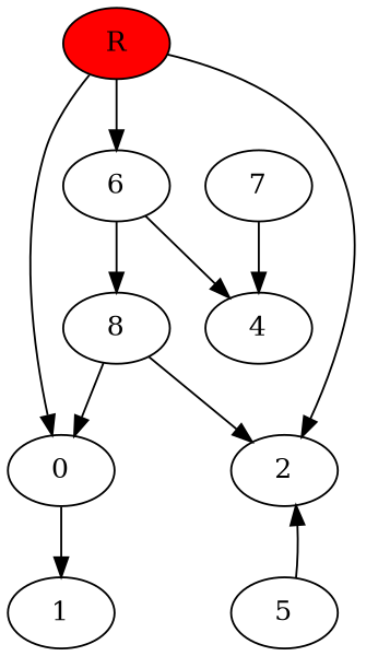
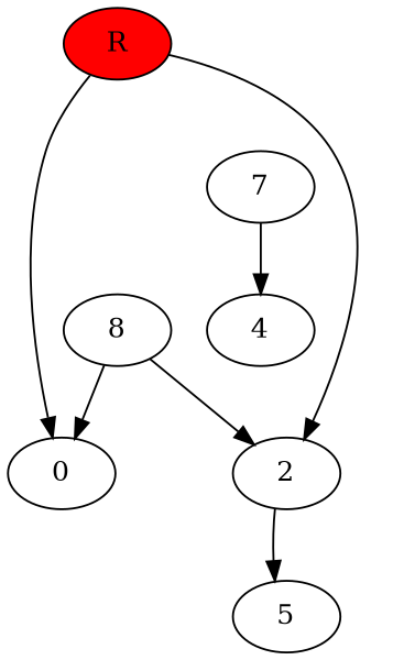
  digraph {
    2
    5
    n3 [label=0]
-   1
    7
    4
-   6
    8
    R [fillcolor="#ff0000" style=filled]
-   5 -> 2
-   n3 -> 1
+   2 -> 5
    7 -> 4
-   6 -> 4
-   6 -> 8
    8 -> 2
    8 -> n3
    R -> 2
    R -> n3
-   R -> 6
  }
